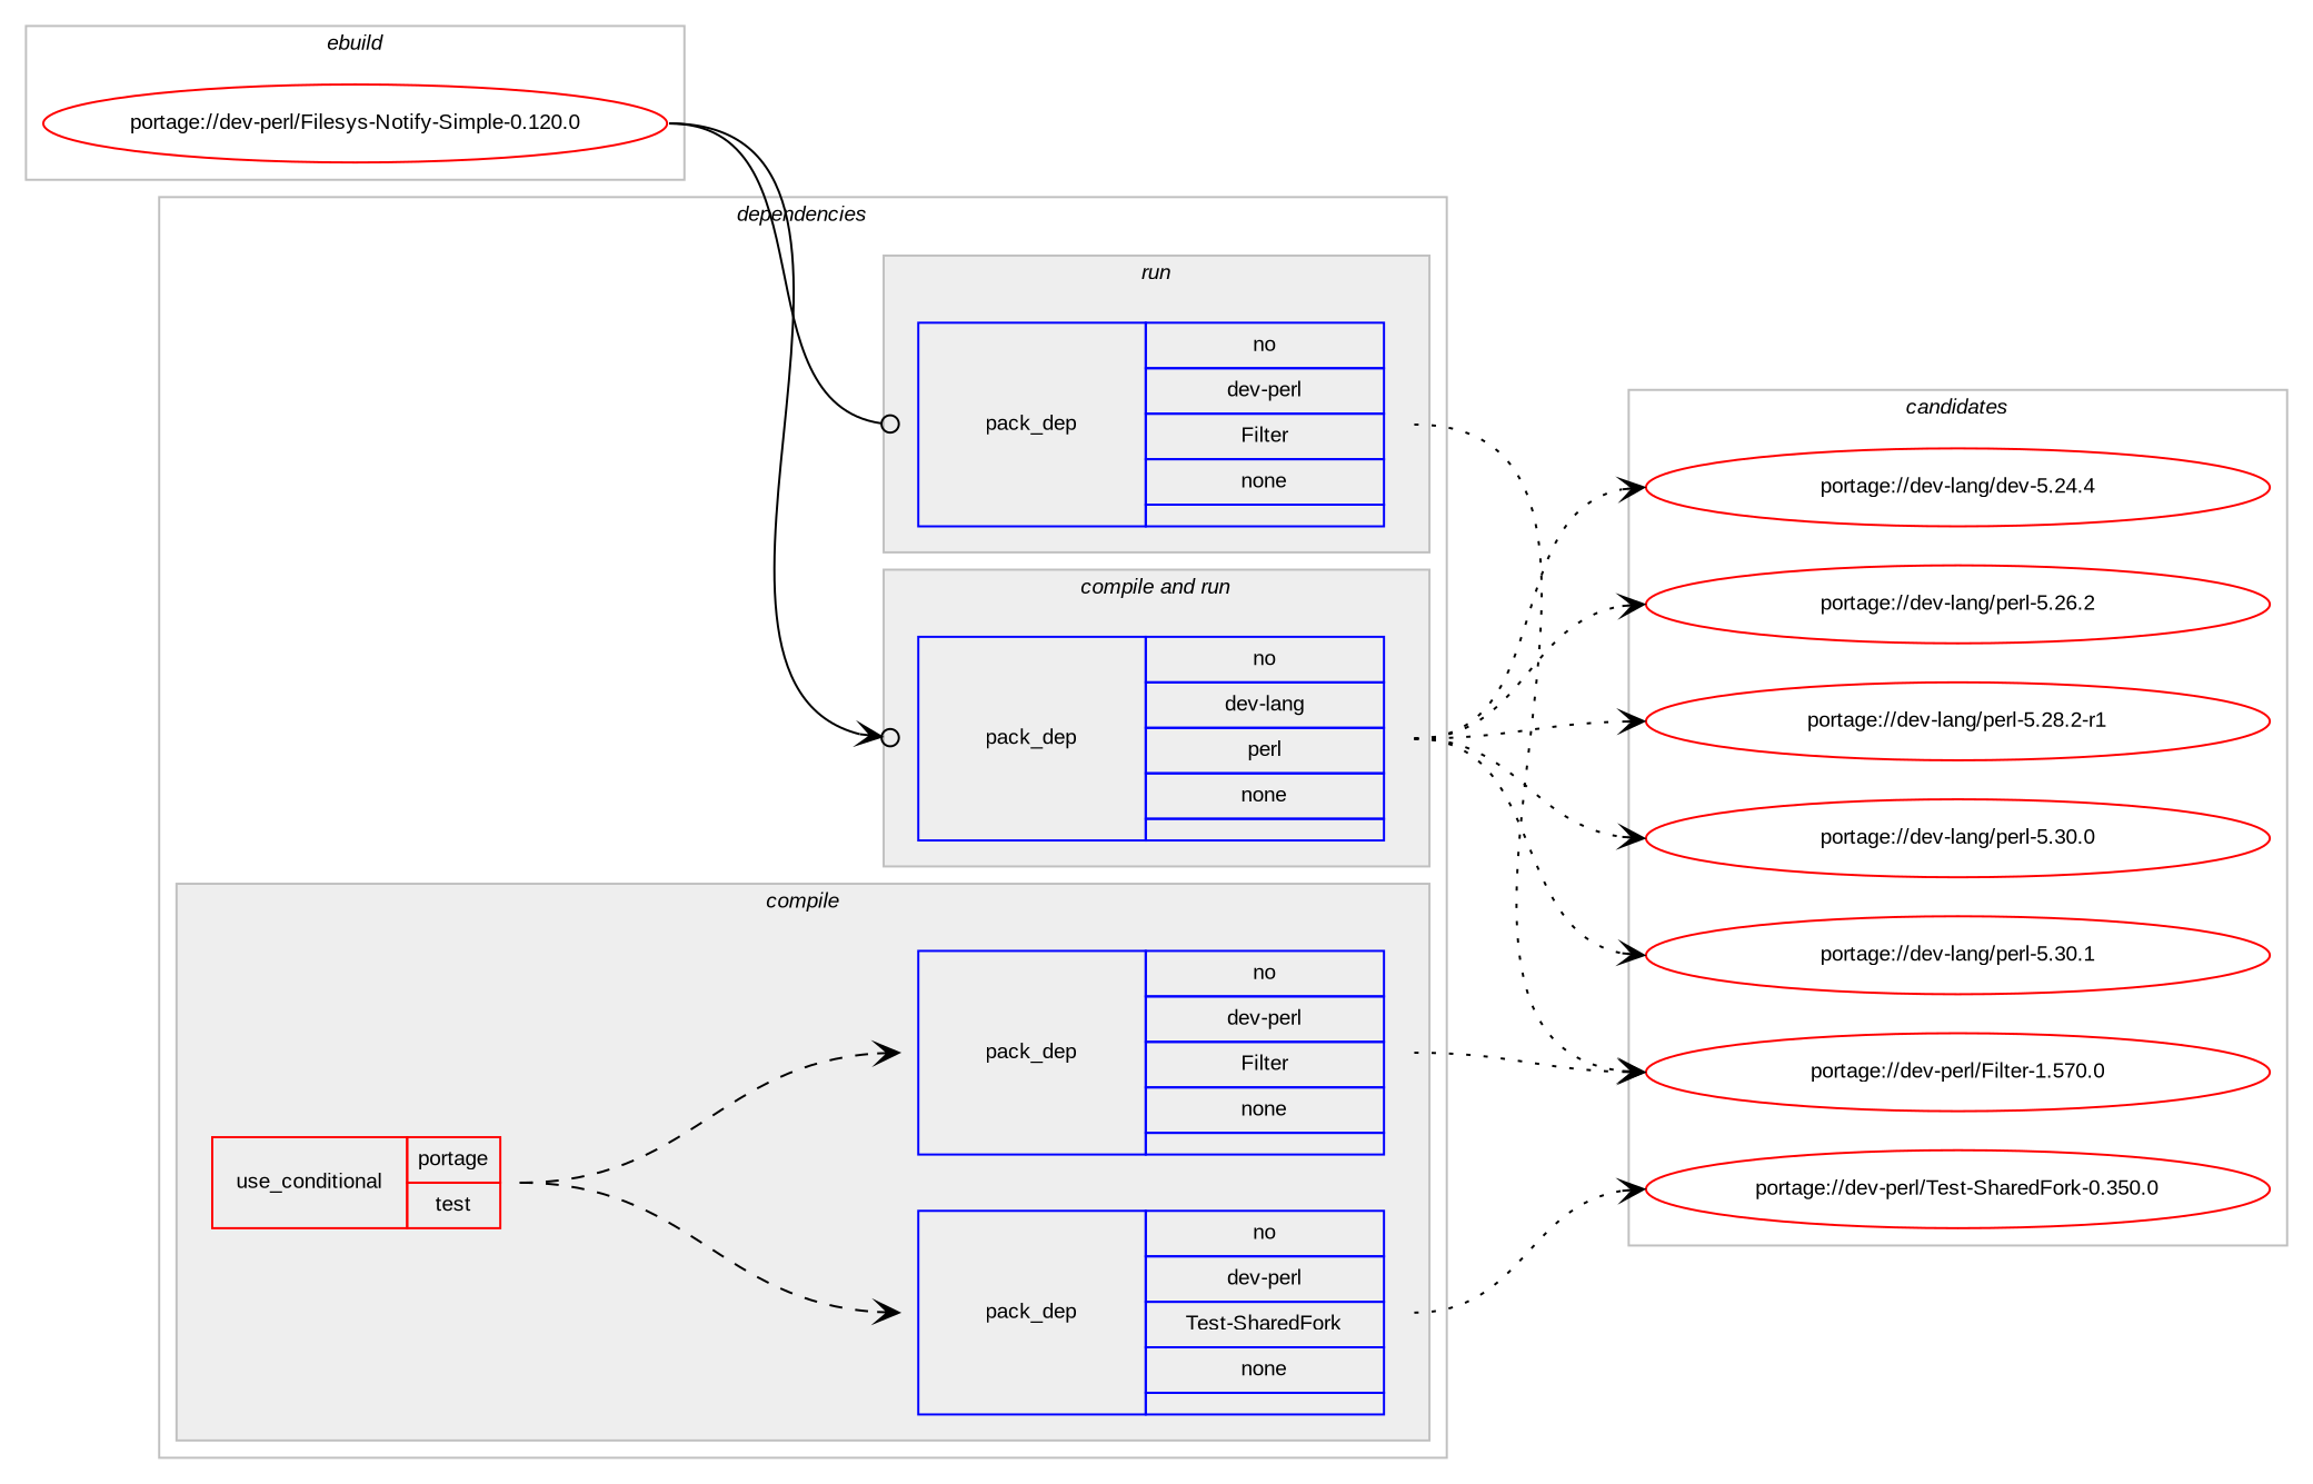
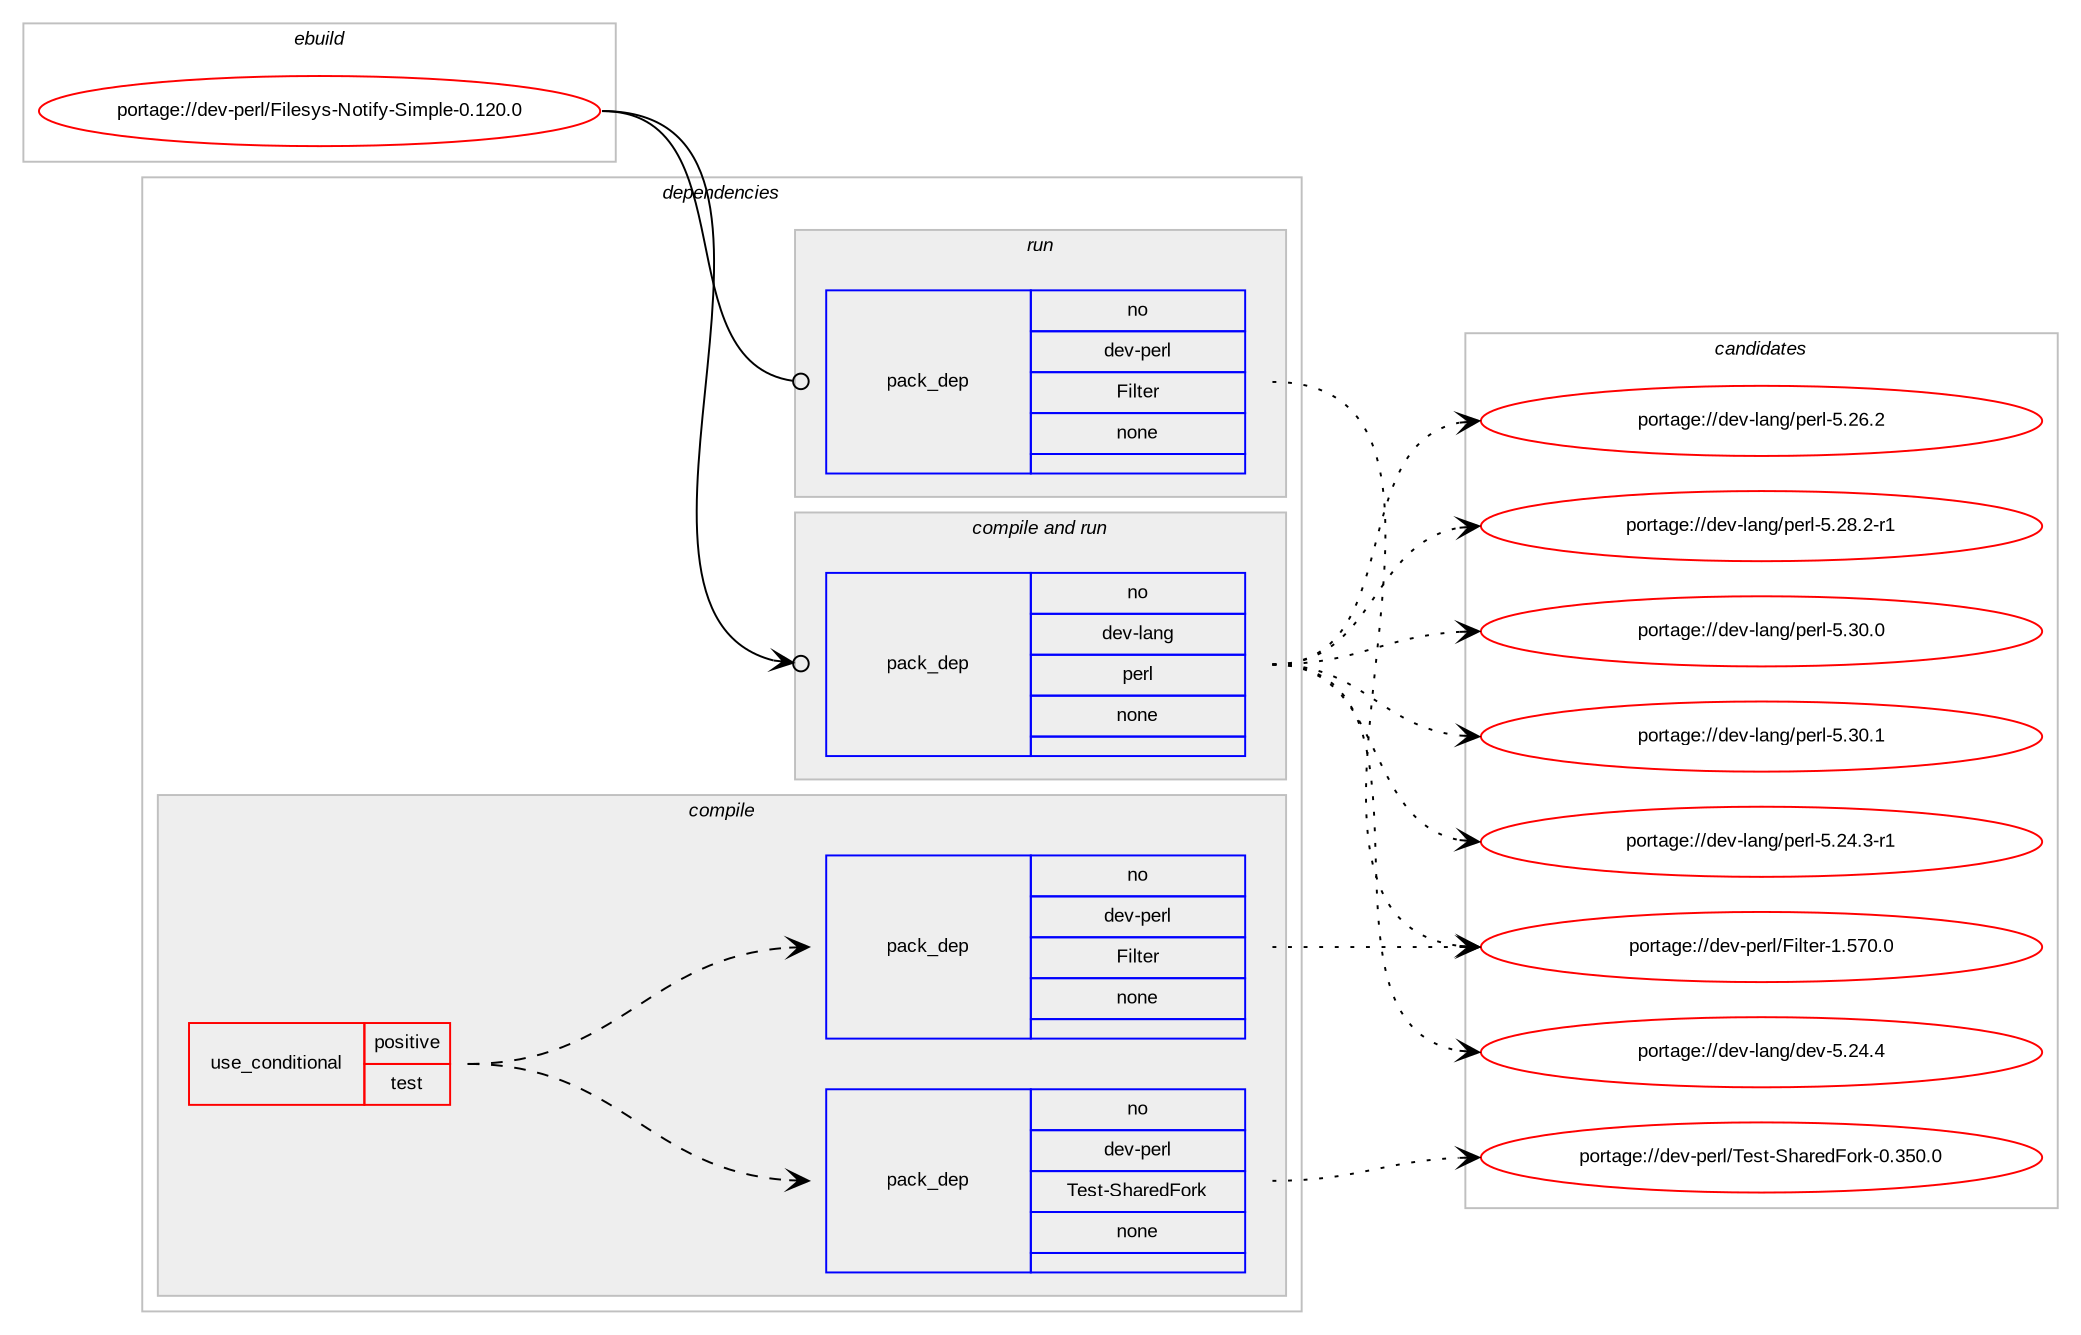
  digraph {
    compound=true
    concentrate=true
    fontname="Liberation Sans"
    fontsize=10
    newrank=true
    rankdir=LR
    ranksep=1.5
    node [color=red fontname="Liberation Sans" fontsize=10]
    edge [arrowhead=vee fontname="Liberation Sans" headport=w style=dotted tailport=e weight=100]
    n1 [label="portage://dev-perl/Filesys-Notify-Simple-0.120.0" width=4]
    n2 [color=blue label=<<TABLE BORDER="0" CELLBORDER="1" CELLSPACING="0" CELLPADDING="4" WIDTH="220"><TR><TD ROWSPAN="6" CELLPADDING="30">pack_dep</TD></TR><TR><TD WIDTH="110">no</TD></TR><TR><TD>dev-perl</TD></TR><TR><TD>Filter</TD></TR><TR><TD>none</TD></TR><TR><TD></TD></TR></TABLE>> shape=none]
    n3 [color=blue label=<<TABLE BORDER="0" CELLBORDER="1" CELLSPACING="0" CELLPADDING="4" WIDTH="220"><TR><TD ROWSPAN="6" CELLPADDING="30">pack_dep</TD></TR><TR><TD WIDTH="110">no</TD></TR><TR><TD>dev-perl</TD></TR><TR><TD>Test-SharedFork</TD></TR><TR><TD>none</TD></TR><TR><TD></TD></TR></TABLE>> shape=none]
-   n4 [label=<<TABLE BORDER="0" CELLBORDER="1" CELLSPACING="0" CELLPADDING="4"><TR><TD ROWSPAN="3" CELLPADDING="10">use_conditional</TD></TR><TR><TD>portage</TD></TR><TR><TD>test</TD></TR></TABLE>> shape=none]
+   n4 [label=<<TABLE BORDER="0" CELLBORDER="1" CELLSPACING="0" CELLPADDING="4"><TR><TD ROWSPAN="3" CELLPADDING="10">use_conditional</TD></TR><TR><TD>positive</TD></TR><TR><TD>test</TD></TR></TABLE>> shape=none]
    n5 [color=blue label=<<TABLE BORDER="0" CELLBORDER="1" CELLSPACING="0" CELLPADDING="4" WIDTH="220"><TR><TD ROWSPAN="6" CELLPADDING="30">pack_dep</TD></TR><TR><TD WIDTH="110">no</TD></TR><TR><TD>dev-lang</TD></TR><TR><TD>perl</TD></TR><TR><TD>none</TD></TR><TR><TD></TD></TR></TABLE>> shape=none]
    n6 [color=blue label=<<TABLE BORDER="0" CELLBORDER="1" CELLSPACING="0" CELLPADDING="4" WIDTH="220"><TR><TD ROWSPAN="6" CELLPADDING="30">pack_dep</TD></TR><TR><TD WIDTH="110">no</TD></TR><TR><TD>dev-perl</TD></TR><TR><TD>Filter</TD></TR><TR><TD>none</TD></TR><TR><TD></TD></TR></TABLE>> shape=none]
    n7 [label="portage://dev-perl/Filter-1.570.0" width=4]
    n8 [label="portage://dev-perl/Test-SharedFork-0.350.0" width=4]
+   n9 [label="portage://dev-lang/perl-5.24.3-r1" width=4]
    n10 [label="portage://dev-lang/dev-5.24.4" width=4]
    n11 [label="portage://dev-lang/perl-5.26.2" width=4]
    n12 [label="portage://dev-lang/perl-5.28.2-r1" width=4]
    n13 [label="portage://dev-lang/perl-5.30.0" width=4]
    n14 [label="portage://dev-lang/perl-5.30.1" width=4]
    subgraph cluster_1 {
      color=gray
      label=<<i>ebuild</i>>
      rank=same
      n1
    }
    subgraph cluster_2 {
      color=gray
      label=<<i>dependencies</i>>
      subgraph cluster_3 {
        color=gray
        fillcolor="#eeeeee"
        label=<<i>compile</i>>
        style=filled
        subgraph sub_4 {
          color=gray
          fillcolor="#eeeeee"
          label=<<i>compile</i>>
          style=filled
          n4
          subgraph sub_5 {
            color=gray
            fillcolor="#eeeeee"
            label=<<i>compile</i>>
            style=filled
            n2
          }
          subgraph sub_6 {
            color=gray
            fillcolor="#eeeeee"
            label=<<i>compile</i>>
            style=filled
            n3
          }
        }
      }
      subgraph cluster_7 {
        color=gray
        fillcolor="#eeeeee"
        label=<<i>compile and run</i>>
        style=filled
        subgraph sub_8 {
          color=gray
          fillcolor="#eeeeee"
          label=<<i>compile and run</i>>
          style=filled
          n5
        }
      }
      subgraph cluster_9 {
        color=gray
        fillcolor="#eeeeee"
        label=<<i>run</i>>
        style=filled
        subgraph sub_10 {
          color=gray
          fillcolor="#eeeeee"
          label=<<i>run</i>>
          style=filled
          n6
        }
      }
    }
    subgraph cluster_11 {
      color=gray
      label=<<i>candidates</i>>
      rank=same
      subgraph sub_12 {
        color=black
        label=<<i>candidates</i>>
        nodesep=1
        rank=same
        n7
      }
      subgraph sub_13 {
        color=black
        label=<<i>candidates</i>>
        nodesep=1
        rank=same
        n8
      }
      subgraph sub_14 {
        color=black
        label=<<i>candidates</i>>
        nodesep=1
        rank=same
+       n9
        n10
        n11
        n12
        n13
        n14
      }
      subgraph sub_15 {
        color=black
        label=<<i>candidates</i>>
        nodesep=1
        rank=same
        n7
      }
    }
    n1 -> n5 [arrowhead=odotvee style=solid weight=20]
    n1 -> n6 [arrowhead=odot style=solid weight=20]
    n2 -> n7
    n3 -> n8
    n4 -> n2 [style=dashed weight=20]
    n4 -> n3 [style=dashed weight=20]
+   n5 -> n9
    n5 -> n10
    n5 -> n11
    n5 -> n12
    n5 -> n13
    n5 -> n14
    n6 -> n7
  }
